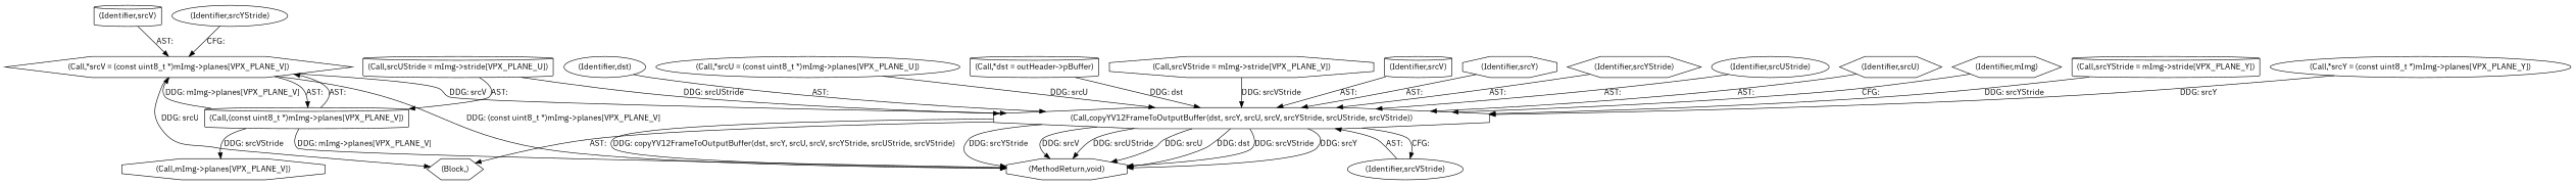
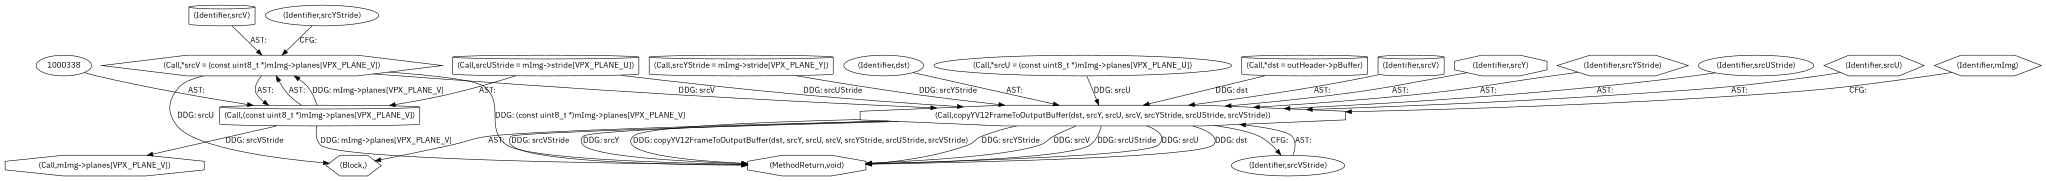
  digraph {
    fontname="IBM Plex Sans"
    node [fontname="IBM Plex Sans" shape=ellipse]
    edge [fontname="IBM Plex Sans"]
    n1 [label="(Call,*srcV = (const uint8_t *)mImg->planes[VPX_PLANE_V])" shape=hexagon]
    n2 [label="(Call,(const uint8_t *)mImg->planes[VPX_PLANE_V])" shape=cylinder]
    n3 [label="(Call,copyYV12FrameToOutputBuffer(dst, srcY, srcU, srcV, srcYStride, srcUStride, srcVStride))" shape=octagon]
    n4 [label="(Block,)" shape=hexagon]
    n5 [label="(MethodReturn,void)" shape=octagon]
    n6 [label="(Call,mImg->planes[VPX_PLANE_V])" shape=octagon]
    n7 [label="(Identifier,srcVStride)"]
-   n8 [label="(Call,srcVStride = mImg->stride[VPX_PLANE_V])" shape=octagon]
    n9 [label="(Identifier,srcV)" shape=cylinder]
    n10 [label="(Call,srcUStride = mImg->stride[VPX_PLANE_U])" shape=cylinder]
    n11 [label="(Identifier,srcY)" shape=octagon]
    n12 [label="(Identifier,srcYStride)" shape=hexagon]
    n13 [label="(Identifier,srcUStride)"]
    n14 [label="(Identifier,srcV)" shape=cylinder]
    n15 [label="(Identifier,srcU)" shape=hexagon]
    n16 [label="(Identifier,mImg)" shape=hexagon]
    n17 [label="(Call,srcYStride = mImg->stride[VPX_PLANE_Y])" shape=cylinder]
    n18 [label="(Identifier,srcYStride)"]
-   n19 [label="(Call,*srcY = (const uint8_t *)mImg->planes[VPX_PLANE_Y])"]
    n20 [label="(Identifier,dst)"]
    n21 [label="(Call,*srcU = (const uint8_t *)mImg->planes[VPX_PLANE_U])"]
    n22 [label="(Call,*dst = outHeader->pBuffer)" shape=cylinder]
+   1000338
    n1 -> n2 [label="AST: "]
    n1 -> n3 [label="DDG: srcV"]
    n1 -> n4 [label="DDG: srcU"]
    n1 -> n5 [label="DDG: (const uint8_t *)mImg->planes[VPX_PLANE_V]"]
    n2 -> n1 [label="AST: "]
    n2 -> n1 [label="DDG: mImg->planes[VPX_PLANE_V]"]
    n2 -> n5 [label="DDG: mImg->planes[VPX_PLANE_V]"]
    n2 -> n6 [label="DDG: srcVStride"]
    n3 -> n4 [label="AST: "]
    n3 -> n5 [label="DDG: dst"]
    n3 -> n5 [label="DDG: srcVStride"]
    n3 -> n5 [label="DDG: srcY"]
    n3 -> n5 [label="DDG: copyYV12FrameToOutputBuffer(dst, srcY, srcU, srcV, srcYStride, srcUStride, srcVStride)"]
    n3 -> n5 [label="DDG: srcYStride"]
    n3 -> n5 [label="DDG: srcV"]
    n3 -> n5 [label="DDG: srcUStride"]
    n3 -> n5 [label="DDG: srcU"]
    n3 -> n7 [label="CFG: "]
    n7 -> n3 [label="AST: "]
-   n8 -> n3 [label="DDG: srcVStride"]
    n9 -> n3 [label="AST: "]
    n10 -> n2 [label="AST: "]
    n10 -> n3 [label="DDG: srcUStride"]
    n11 -> n3 [label="AST: "]
    n12 -> n3 [label="AST: "]
    n13 -> n3 [label="AST: "]
    n14 -> n1 [label="AST: "]
    n15 -> n3 [label="AST: "]
    n16 -> n3 [label="CFG: "]
    n17 -> n3 [label="DDG: srcYStride"]
    n18 -> n1 [label="CFG: "]
-   n19 -> n3 [label="DDG: srcY"]
    n20 -> n3 [label="AST: "]
    n21 -> n3 [label="DDG: srcU"]
    n22 -> n3 [label="DDG: dst"]
+   1000338 -> n2 [label="AST: "]
  }
